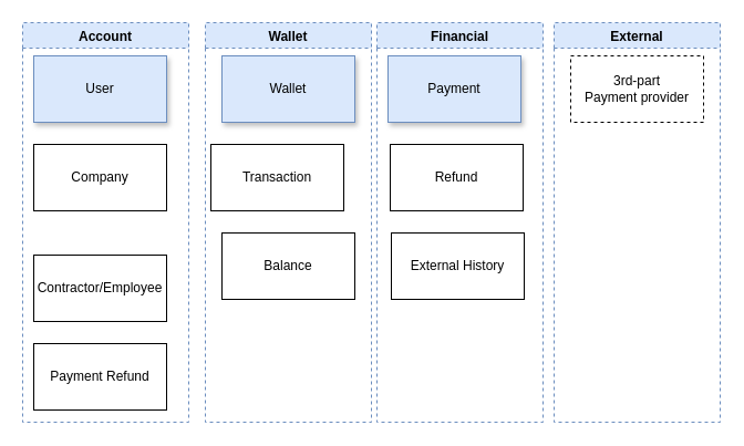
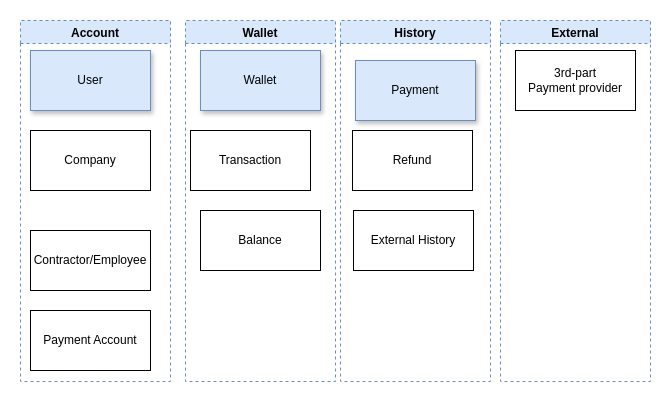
  <mxCell id="0" />
  <mxCell id="1" parent="0" />
  <mxCell id="2" value="User" style="rounded=0;whiteSpace=wrap;html=1;shadow=1;fillColor=#dae8fc;strokeColor=#6c8ebf;" vertex="1" parent="1"><mxGeometry x="30" y="50" width="120" height="60" as="geometry" /></mxCell>
  <mxCell id="3" value="Contractor/Employee" style="rounded=0;whiteSpace=wrap;html=1;" vertex="1" parent="1"><mxGeometry x="30" y="230" width="120" height="60" as="geometry" /></mxCell>
  <mxCell id="4" value="Company" style="rounded=0;whiteSpace=wrap;html=1;" vertex="1" parent="1"><mxGeometry x="30" y="130" width="120" height="60" as="geometry" /></mxCell>
  <mxCell id="5" value="Wallet" style="rounded=0;whiteSpace=wrap;html=1;shadow=1;strokeColor=#6c8ebf;align=center;verticalAlign=middle;fontFamily=Helvetica;fontSize=12;fontColor=default;fillColor=#dae8fc;" vertex="1" parent="1"><mxGeometry x="200" y="50" width="120" height="60" as="geometry" /></mxCell>
  <mxCell id="6" value="Transaction" style="rounded=0;whiteSpace=wrap;html=1;" vertex="1" parent="1"><mxGeometry x="190" y="130" width="120" height="60" as="geometry" /></mxCell>
- <mxCell id="7" value="Payment Refund" style="rounded=0;whiteSpace=wrap;html=1;" vertex="1" parent="1"><mxGeometry x="30" y="310" width="120" height="60" as="geometry" /></mxCell>
- <mxCell id="8" value="Payment" style="rounded=0;whiteSpace=wrap;html=1;shadow=1;strokeColor=#6c8ebf;align=center;verticalAlign=middle;fontFamily=Helvetica;fontSize=12;fontColor=default;fillColor=#dae8fc;" vertex="1" parent="1"><mxGeometry x="350" y="50" width="120" height="60" as="geometry" /></mxCell>
+ <mxCell id="7" value="Payment Account" style="rounded=0;whiteSpace=wrap;html=1;" vertex="1" parent="1"><mxGeometry x="30" y="310" width="120" height="60" as="geometry" /></mxCell>
+ <mxCell id="8" value="Payment" style="rounded=0;whiteSpace=wrap;html=1;shadow=1;strokeColor=#6c8ebf;align=center;verticalAlign=middle;fontFamily=Helvetica;fontSize=12;fontColor=default;fillColor=#dae8fc;" vertex="1" parent="1"><mxGeometry x="355" y="60" width="120" height="60" as="geometry" /></mxCell>
  <mxCell id="9" value="Account" style="swimlane;dashed=1;fillColor=#dae8fc;strokeColor=#6c8ebf;" vertex="1" parent="1"><mxGeometry x="20" y="20" width="150" height="361" as="geometry" /></mxCell>
  <mxCell id="10" value="Wallet" style="swimlane;dashed=1;fillColor=#dae8fc;strokeColor=#6c8ebf;" vertex="1" parent="1"><mxGeometry x="185" y="20" width="150" height="361" as="geometry" /></mxCell>
  <mxCell id="11" value="B&lt;span style=&quot;background-color: transparent; color: light-dark(rgb(0, 0, 0), rgb(255, 255, 255));&quot;&gt;alance&lt;/span&gt;" style="rounded=0;whiteSpace=wrap;html=1;" vertex="1" parent="10"><mxGeometry x="15" y="190" width="120" height="60" as="geometry" /></mxCell>
- <mxCell id="12" value="Financial" style="swimlane;dashed=1;fillColor=#dae8fc;strokeColor=#6c8ebf;" vertex="1" parent="1"><mxGeometry x="340" y="20" width="150" height="361" as="geometry" /></mxCell>
+ <mxCell id="12" value="History" style="swimlane;dashed=1;fillColor=#dae8fc;strokeColor=#6c8ebf;" vertex="1" parent="1"><mxGeometry x="340" y="20" width="150" height="361" as="geometry" /></mxCell>
  <mxCell id="13" value="Refund" style="rounded=0;whiteSpace=wrap;html=1;" vertex="1" parent="12"><mxGeometry x="12" y="110" width="120" height="60" as="geometry" /></mxCell>
  <mxCell id="14" value="External History" style="rounded=0;whiteSpace=wrap;html=1;" vertex="1" parent="12"><mxGeometry x="13" y="190" width="120" height="60" as="geometry" /></mxCell>
  <mxCell id="15" value="External" style="swimlane;dashed=1;fillColor=#dae8fc;strokeColor=#6c8ebf;" vertex="1" parent="1"><mxGeometry x="500" y="20" width="150" height="361" as="geometry" /></mxCell>
- <mxCell id="16" value="3rd-part&lt;br&gt;Payment provider" style="rounded=0;whiteSpace=wrap;html=1;dashed=1;" vertex="1" parent="15"><mxGeometry x="15" y="30" width="120" height="60" as="geometry" /></mxCell>
+ <mxCell id="16" value="3rd-part&lt;br&gt;Payment provider" style="rounded=0;whiteSpace=wrap;html=1;" vertex="1" parent="15"><mxGeometry x="15" y="30" width="120" height="60" as="geometry" /></mxCell>
